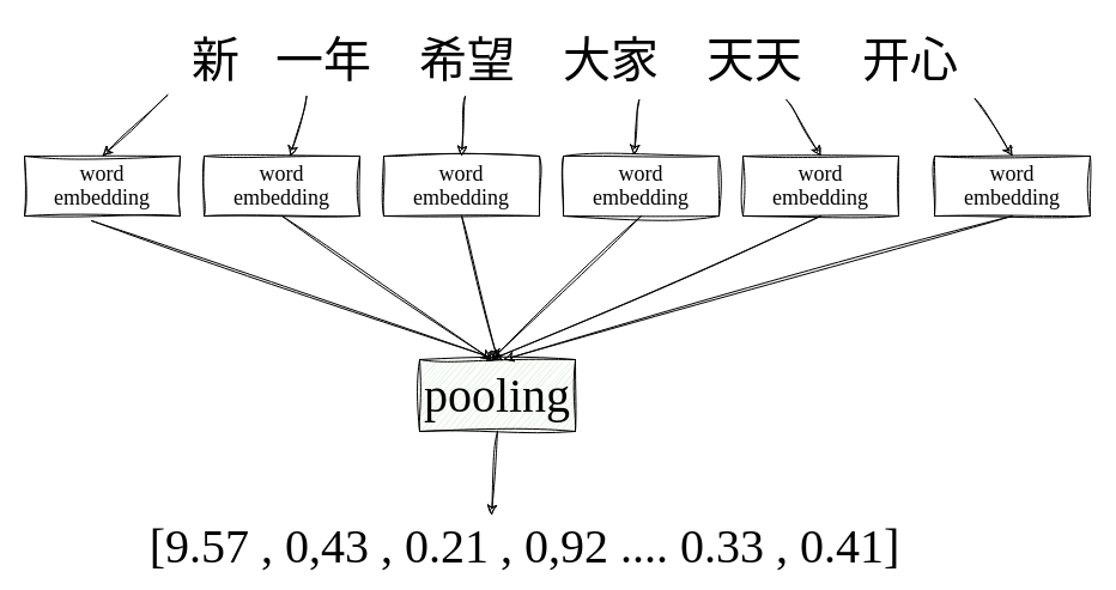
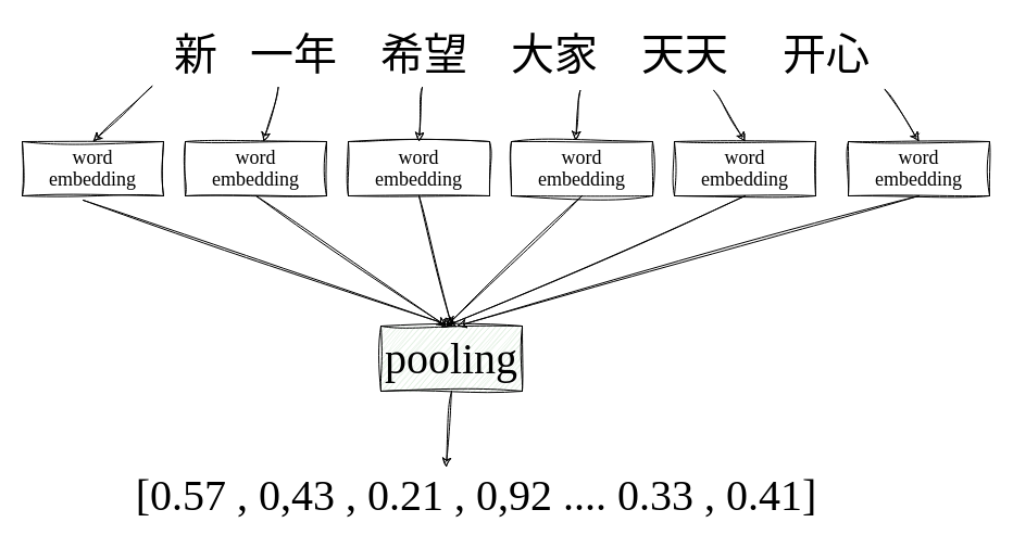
  <mxCell id="0" />
  <mxCell id="1" parent="0" />
  <mxCell id="2" value="&lt;font style=&quot;font-size: 40px;&quot;&gt;新&amp;nbsp; &amp;nbsp;一年&amp;nbsp; &amp;nbsp; 希望&amp;nbsp; &amp;nbsp; 大家&amp;nbsp; &amp;nbsp; 天天&amp;nbsp; &amp;nbsp; &amp;nbsp;开心&lt;/font&gt;" style="text;html=1;strokeColor=none;fillColor=none;align=center;verticalAlign=middle;whiteSpace=wrap;rounded=0;sketch=1;hachureGap=4;jiggle=2;curveFitting=1;fontFamily=Architects Daughter;fontSource=https%3A%2F%2Ffonts.googleapis.com%2Fcss%3Ffamily%3DArchitects%2BDaughter;fontSize=20;" parent="1" vertex="1"><mxGeometry x="50" y="20" width="860" height="60" as="geometry" /></mxCell>
  <mxCell id="3" value="&lt;p style=&quot;line-height: 110%; font-size: 18px;&quot;&gt;&lt;font face=&quot;Times New Roman&quot; style=&quot;font-size: 18px;&quot;&gt;word &lt;br&gt;embedding&lt;/font&gt;&lt;/p&gt;" style="rounded=0;whiteSpace=wrap;html=1;sketch=1;hachureGap=4;jiggle=2;curveFitting=1;fontFamily=Architects Daughter;fontSource=https%3A%2F%2Ffonts.googleapis.com%2Fcss%3Ffamily%3DArchitects%2BDaughter;fontSize=24;" parent="1" vertex="1"><mxGeometry x="20" y="130" width="130" height="50" as="geometry" /></mxCell>
  <mxCell id="4" value="" style="endArrow=classic;html=1;sketch=1;hachureGap=4;jiggle=2;curveFitting=1;fontFamily=Times New Roman;fontSize=18;entryX=0.5;entryY=0;entryDx=0;entryDy=0;exitX=0.104;exitY=0.983;exitDx=0;exitDy=0;exitPerimeter=0;" parent="1" source="2" target="3" edge="1"><mxGeometry width="50" height="50" relative="1" as="geometry"><mxPoint x="460" y="250" as="sourcePoint" /><mxPoint x="510" y="200" as="targetPoint" /></mxGeometry></mxCell>
  <mxCell id="5" value="&lt;p style=&quot;line-height: 110%; font-size: 18px;&quot;&gt;&lt;font face=&quot;Times New Roman&quot; style=&quot;font-size: 18px;&quot;&gt;word &lt;br&gt;embedding&lt;/font&gt;&lt;/p&gt;" style="rounded=0;whiteSpace=wrap;html=1;sketch=1;hachureGap=4;jiggle=2;curveFitting=1;fontFamily=Architects Daughter;fontSource=https%3A%2F%2Ffonts.googleapis.com%2Fcss%3Ffamily%3DArchitects%2BDaughter;fontSize=24;" parent="1" vertex="1"><mxGeometry x="170" y="130" width="130" height="50" as="geometry" /></mxCell>
  <mxCell id="6" value="" style="endArrow=classic;html=1;sketch=1;hachureGap=4;jiggle=2;curveFitting=1;fontFamily=Times New Roman;fontSize=18;exitX=0.239;exitY=1;exitDx=0;exitDy=0;exitPerimeter=0;" parent="1" source="2" target="5" edge="1"><mxGeometry width="50" height="50" relative="1" as="geometry"><mxPoint x="460" y="240" as="sourcePoint" /><mxPoint x="510" y="190" as="targetPoint" /></mxGeometry></mxCell>
  <mxCell id="7" value="&lt;p style=&quot;line-height: 110%; font-size: 18px;&quot;&gt;&lt;font face=&quot;Times New Roman&quot; style=&quot;font-size: 18px;&quot;&gt;word &lt;br&gt;embedding&lt;/font&gt;&lt;/p&gt;" style="rounded=0;whiteSpace=wrap;html=1;sketch=1;hachureGap=4;jiggle=2;curveFitting=1;fontFamily=Architects Daughter;fontSource=https%3A%2F%2Ffonts.googleapis.com%2Fcss%3Ffamily%3DArchitects%2BDaughter;fontSize=24;" parent="1" vertex="1"><mxGeometry x="320" y="130" width="130" height="50" as="geometry" /></mxCell>
  <mxCell id="8" value="" style="endArrow=classic;html=1;sketch=1;hachureGap=4;jiggle=2;curveFitting=1;fontFamily=Times New Roman;fontSize=18;entryX=0.5;entryY=0;entryDx=0;entryDy=0;exitX=0.393;exitY=1;exitDx=0;exitDy=0;exitPerimeter=0;" parent="1" source="2" target="7" edge="1"><mxGeometry width="50" height="50" relative="1" as="geometry"><mxPoint x="430" y="70" as="sourcePoint" /><mxPoint x="510" y="170" as="targetPoint" /></mxGeometry></mxCell>
  <mxCell id="9" value="&lt;p style=&quot;line-height: 110%; font-size: 18px;&quot;&gt;&lt;font face=&quot;Times New Roman&quot; style=&quot;font-size: 18px;&quot;&gt;word &lt;br&gt;embedding&lt;/font&gt;&lt;/p&gt;" style="rounded=0;whiteSpace=wrap;html=1;sketch=1;hachureGap=4;jiggle=2;curveFitting=1;fontFamily=Architects Daughter;fontSource=https%3A%2F%2Ffonts.googleapis.com%2Fcss%3Ffamily%3DArchitects%2BDaughter;fontSize=24;" parent="1" vertex="1"><mxGeometry x="470" y="130" width="130" height="50" as="geometry" /></mxCell>
  <mxCell id="10" value="&lt;p style=&quot;line-height: 110%; font-size: 18px;&quot;&gt;&lt;font face=&quot;Times New Roman&quot; style=&quot;font-size: 18px;&quot;&gt;word &lt;br&gt;embedding&lt;/font&gt;&lt;/p&gt;" style="rounded=0;whiteSpace=wrap;html=1;sketch=1;hachureGap=4;jiggle=2;curveFitting=1;fontFamily=Architects Daughter;fontSource=https%3A%2F%2Ffonts.googleapis.com%2Fcss%3Ffamily%3DArchitects%2BDaughter;fontSize=24;" parent="1" vertex="1"><mxGeometry x="620" y="130" width="130" height="50" as="geometry" /></mxCell>
  <mxCell id="11" value="&lt;p style=&quot;line-height: 110%; font-size: 18px;&quot;&gt;&lt;font face=&quot;Times New Roman&quot; style=&quot;font-size: 18px;&quot;&gt;word &lt;br&gt;embedding&lt;/font&gt;&lt;/p&gt;" style="rounded=0;whiteSpace=wrap;html=1;sketch=1;hachureGap=4;jiggle=2;curveFitting=1;fontFamily=Architects Daughter;fontSource=https%3A%2F%2Ffonts.googleapis.com%2Fcss%3Ffamily%3DArchitects%2BDaughter;fontSize=24;" parent="1" vertex="1"><mxGeometry x="780" y="130" width="130" height="50" as="geometry" /></mxCell>
  <mxCell id="12" value="" style="endArrow=classic;html=1;sketch=1;hachureGap=4;jiggle=2;curveFitting=1;fontFamily=Times New Roman;fontSize=40;entryX=0.454;entryY=-0.02;entryDx=0;entryDy=0;entryPerimeter=0;exitX=0.562;exitY=1.05;exitDx=0;exitDy=0;exitPerimeter=0;" parent="1" source="2" target="9" edge="1"><mxGeometry width="50" height="50" relative="1" as="geometry"><mxPoint x="460" y="190" as="sourcePoint" /><mxPoint x="510" y="140" as="targetPoint" /></mxGeometry></mxCell>
  <mxCell id="13" value="" style="endArrow=classic;html=1;sketch=1;hachureGap=4;jiggle=2;curveFitting=1;fontFamily=Times New Roman;fontSize=40;exitX=0.705;exitY=1.05;exitDx=0;exitDy=0;exitPerimeter=0;entryX=0.5;entryY=0;entryDx=0;entryDy=0;" parent="1" source="2" target="10" edge="1"><mxGeometry width="50" height="50" relative="1" as="geometry"><mxPoint x="460" y="190" as="sourcePoint" /><mxPoint x="510" y="140" as="targetPoint" /></mxGeometry></mxCell>
  <mxCell id="14" value="" style="endArrow=classic;html=1;sketch=1;hachureGap=4;jiggle=2;curveFitting=1;fontFamily=Times New Roman;fontSize=40;entryX=0.5;entryY=0;entryDx=0;entryDy=0;exitX=0.888;exitY=1.033;exitDx=0;exitDy=0;exitPerimeter=0;" parent="1" source="2" target="11" edge="1"><mxGeometry width="50" height="50" relative="1" as="geometry"><mxPoint x="460" y="190" as="sourcePoint" /><mxPoint x="510" y="140" as="targetPoint" /></mxGeometry></mxCell>
  <mxCell id="15" value="&lt;font data-font-src=&quot;https://fonts.googleapis.com/css?family=Architects+Daughter&quot; face=&quot;Architects Daughter&quot;&gt;pooling&lt;/font&gt;" style="rounded=0;whiteSpace=wrap;html=1;sketch=1;hachureGap=4;jiggle=2;curveFitting=1;fontFamily=Times New Roman;fontSize=40;fillColor=#d5e8d4;" parent="1" vertex="1"><mxGeometry x="350" y="300" width="130" height="60" as="geometry" /></mxCell>
  <mxCell id="16" value="" style="endArrow=classic;html=1;sketch=1;hachureGap=4;jiggle=2;curveFitting=1;fontFamily=Architects Daughter;fontSource=https%3A%2F%2Ffonts.googleapis.com%2Fcss%3Ffamily%3DArchitects%2BDaughter;fontSize=40;entryX=0.5;entryY=0;entryDx=0;entryDy=0;exitX=0.431;exitY=1.08;exitDx=0;exitDy=0;exitPerimeter=0;" parent="1" source="3" target="15" edge="1"><mxGeometry width="50" height="50" relative="1" as="geometry"><mxPoint x="460" y="190" as="sourcePoint" /><mxPoint x="510" y="140" as="targetPoint" /></mxGeometry></mxCell>
  <mxCell id="17" value="" style="endArrow=classic;html=1;sketch=1;hachureGap=4;jiggle=2;curveFitting=1;fontFamily=Architects Daughter;fontSource=https%3A%2F%2Ffonts.googleapis.com%2Fcss%3Ffamily%3DArchitects%2BDaughter;fontSize=40;exitX=0.5;exitY=1;exitDx=0;exitDy=0;" parent="1" source="5" edge="1"><mxGeometry width="50" height="50" relative="1" as="geometry"><mxPoint x="460" y="190" as="sourcePoint" /><mxPoint x="410" y="300" as="targetPoint" /></mxGeometry></mxCell>
  <mxCell id="18" value="" style="endArrow=classic;html=1;sketch=1;hachureGap=4;jiggle=2;curveFitting=1;fontFamily=Architects Daughter;fontSource=https%3A%2F%2Ffonts.googleapis.com%2Fcss%3Ffamily%3DArchitects%2BDaughter;fontSize=40;entryX=0.5;entryY=0;entryDx=0;entryDy=0;exitX=0.5;exitY=1;exitDx=0;exitDy=0;" parent="1" source="7" target="15" edge="1"><mxGeometry width="50" height="50" relative="1" as="geometry"><mxPoint x="460" y="190" as="sourcePoint" /><mxPoint x="510" y="140" as="targetPoint" /></mxGeometry></mxCell>
  <mxCell id="19" value="" style="endArrow=classic;html=1;sketch=1;hachureGap=4;jiggle=2;curveFitting=1;fontFamily=Architects Daughter;fontSource=https%3A%2F%2Ffonts.googleapis.com%2Fcss%3Ffamily%3DArchitects%2BDaughter;fontSize=40;exitX=0.5;exitY=1;exitDx=0;exitDy=0;" parent="1" source="9" edge="1"><mxGeometry width="50" height="50" relative="1" as="geometry"><mxPoint x="460" y="190" as="sourcePoint" /><mxPoint x="410" y="300" as="targetPoint" /></mxGeometry></mxCell>
  <mxCell id="20" value="" style="endArrow=classic;html=1;sketch=1;hachureGap=4;jiggle=2;curveFitting=1;fontFamily=Architects Daughter;fontSource=https%3A%2F%2Ffonts.googleapis.com%2Fcss%3Ffamily%3DArchitects%2BDaughter;fontSize=40;exitX=0.5;exitY=1;exitDx=0;exitDy=0;" parent="1" source="10" edge="1"><mxGeometry width="50" height="50" relative="1" as="geometry"><mxPoint x="460" y="190" as="sourcePoint" /><mxPoint x="410" y="300" as="targetPoint" /></mxGeometry></mxCell>
  <mxCell id="21" value="" style="endArrow=classic;html=1;sketch=1;hachureGap=4;jiggle=2;curveFitting=1;fontFamily=Architects Daughter;fontSource=https%3A%2F%2Ffonts.googleapis.com%2Fcss%3Ffamily%3DArchitects%2BDaughter;fontSize=40;exitX=0.5;exitY=1;exitDx=0;exitDy=0;" parent="1" source="11" edge="1"><mxGeometry width="50" height="50" relative="1" as="geometry"><mxPoint x="460" y="190" as="sourcePoint" /><mxPoint x="420" y="300" as="targetPoint" /></mxGeometry></mxCell>
- <mxCell id="22" value="[9.57 , 0,43 , 0.21 , 0,92 .... 0.33 , 0.41]" style="text;html=1;strokeColor=none;fillColor=none;align=center;verticalAlign=middle;whiteSpace=wrap;rounded=0;sketch=1;hachureGap=4;jiggle=2;curveFitting=1;fontFamily=Architects Daughter;fontSource=https%3A%2F%2Ffonts.googleapis.com%2Fcss%3Ffamily%3DArchitects%2BDaughter;fontSize=40;" parent="1" vertex="1"><mxGeometry x="63" y="441" width="750" height="30" as="geometry" /></mxCell>
+ <mxCell id="22" value="[0.57 , 0,43 , 0.21 , 0,92 .... 0.33 , 0.41]" style="text;html=1;strokeColor=none;fillColor=none;align=center;verticalAlign=middle;whiteSpace=wrap;rounded=0;sketch=1;hachureGap=4;jiggle=2;curveFitting=1;fontFamily=Architects Daughter;fontSource=https%3A%2F%2Ffonts.googleapis.com%2Fcss%3Ffamily%3DArchitects%2BDaughter;fontSize=40;" parent="1" vertex="1"><mxGeometry x="63" y="441" width="750" height="30" as="geometry" /></mxCell>
  <mxCell id="23" value="" style="endArrow=classic;html=1;sketch=1;hachureGap=4;jiggle=2;curveFitting=1;fontFamily=Architects Daughter;fontSource=https%3A%2F%2Ffonts.googleapis.com%2Fcss%3Ffamily%3DArchitects%2BDaughter;fontSize=40;exitX=0.5;exitY=1;exitDx=0;exitDy=0;" parent="1" source="15" edge="1"><mxGeometry width="50" height="50" relative="1" as="geometry"><mxPoint x="510" y="270" as="sourcePoint" /><mxPoint x="410" y="430" as="targetPoint" /></mxGeometry></mxCell>
